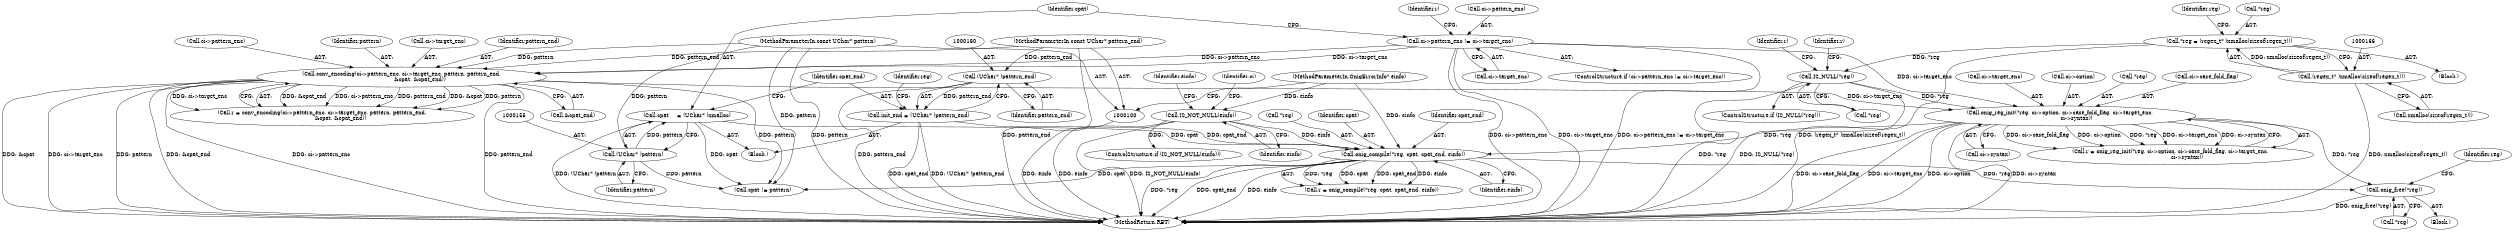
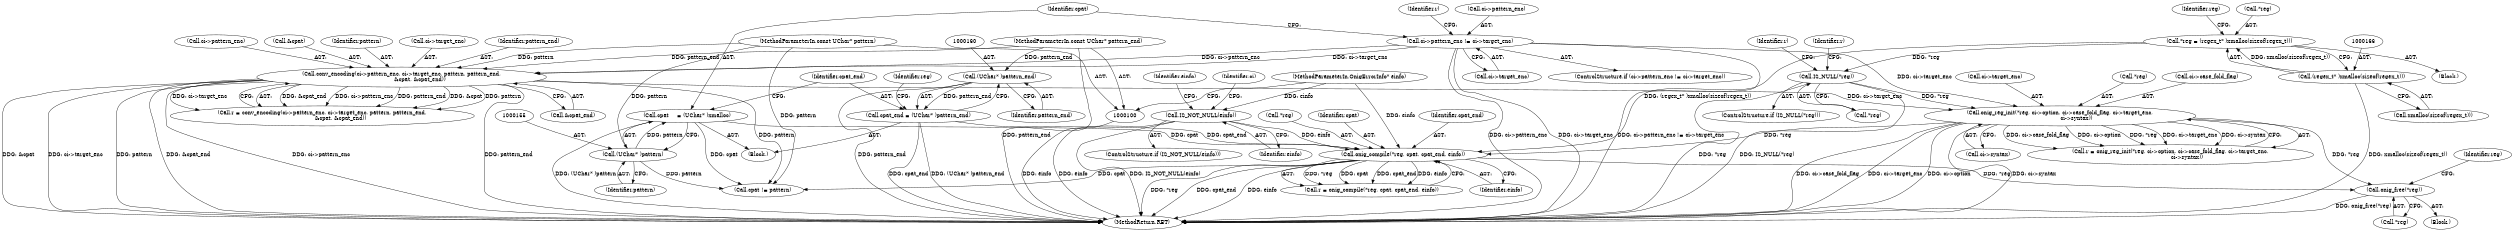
  digraph {
    n1 [label="(Call,onig_free(*reg))"]
    n2 [label="(Block,)"]
    n3 [label="(MethodReturn,RET)"]
    n4 [label="(Call,*reg)"]
    n5 [label="(Call,onig_reg_init(*reg, ci->option, ci->case_fold_flag, ci->target_enc,\n                    ci->syntax))"]
    n6 [label="(Call,onig_compile(*reg, cpat, cpat_end, einfo))"]
    n7 [label="(Call,r = onig_reg_init(*reg, ci->option, ci->case_fold_flag, ci->target_enc,\n                    ci->syntax))"]
    n8 [label="(Call,ci->syntax)"]
    n9 [label="(Call,cpat != pattern)"]
    n10 [label="(Call,r = onig_compile(*reg, cpat, cpat_end, einfo))"]
    n11 [label="(Identifier,einfo)"]
    n12 [label="(Call,IS_NULL(*reg))"]
    n13 [label="(ControlStructure,if (IS_NULL(*reg)))"]
    n14 [label="(Call,*reg)"]
    n15 [label="(Call,*reg = (regex_t* )xmalloc(sizeof(regex_t)))"]
    n16 [label="(Call,(regex_t* )xmalloc(sizeof(regex_t)))"]
    n17 [label="(Block,)"]
    n18 [label="(Call,xmalloc(sizeof(regex_t)))"]
    n19 [label="(Call,ci->pattern_enc != ci->target_enc)"]
    n20 [label="(Call,conv_encoding(ci->pattern_enc, ci->target_enc, pattern, pattern_end,\n                      &cpat, &cpat_end))"]
    n21 [label="(Call,ci->target_enc)"]
    n22 [label="(ControlStructure,if (ci->pattern_enc != ci->target_enc))"]
    n23 [label="(Call,&cpat_end)"]
    n24 [label="(Call,r = conv_encoding(ci->pattern_enc, ci->target_enc, pattern, pattern_end,\n                      &cpat, &cpat_end))"]
    n25 [label="(MethodParameterIn,const UChar* pattern)"]
    n26 [label="(Call,(UChar* )pattern)"]
    1000100
    n28 [label="(Call,cpat     = (UChar* )xmalloc)"]
    n29 [label="(Identifier,pattern)"]
    n30 [label="(MethodParameterIn,const UChar* pattern_end)"]
    n31 [label="(Call,(UChar* )pattern_end)"]
-   n32 [label="(Call,init_end = (UChar* )pattern_end)"]
+   n32 [label="(Call,cpat_end = (UChar* )pattern_end)"]
    n33 [label="(Identifier,pattern_end)"]
    n34 [label="(Block,)"]
    n35 [label="(Call,IS_NOT_NULL(einfo))"]
    n36 [label="(ControlStructure,if (IS_NOT_NULL(einfo)))"]
    n37 [label="(Identifier,einfo)"]
    n38 [label="(MethodParameterIn,OnigErrorInfo* einfo)"]
    n39 [label="(Identifier,reg)"]
    n40 [label="(Call,*reg)"]
    n41 [label="(Call,ci->target_enc)"]
    n42 [label="(Identifier,reg)"]
-   n43 [label="(Call,ci->option)"]
    n44 [label="(Identifier,ci)"]
    n45 [label="(Identifier,einfo)"]
    n46 [label="(Call,*reg)"]
    n47 [label="(Identifier,reg)"]
+   n48 [label="(Call,&cpat)"]
    n49 [label="(Call,ci->case_fold_flag)"]
    n50 [label="(Identifier,pattern)"]
    n51 [label="(Identifier,r)"]
    n52 [label="(Identifier,r)"]
    n53 [label="(Call,ci->target_enc)"]
    n54 [label="(Identifier,pattern_end)"]
    n55 [label="(Identifier,cpat)"]
    n56 [label="(Identifier,cpat_end)"]
    n57 [label="(Identifier,r)"]
    n58 [label="(Call,*reg)"]
    n59 [label="(Identifier,cpat)"]
    n60 [label="(Call,ci->pattern_enc)"]
    n61 [label="(Call,ci->pattern_enc)"]
    n62 [label="(Identifier,cpat_end)"]
    1000166
    1000155
    1000160
    n1 -> n2 [label="AST: "]
    n1 -> n3 [label="DDG: onig_free(*reg)"]
    n1 -> n4 [label="CFG: "]
    n4 -> n1 [label="AST: "]
    n5 -> n1 [label="DDG: *reg"]
    n5 -> n3 [label="DDG: ci->case_fold_flag"]
    n5 -> n3 [label="DDG: ci->target_enc"]
    n5 -> n3 [label="DDG: ci->option"]
    n5 -> n3 [label="DDG: ci->syntax"]
    n5 -> n6 [label="DDG: *reg"]
    n5 -> n7 [label="AST: "]
    n5 -> n7 [label="DDG: ci->case_fold_flag"]
    n5 -> n7 [label="DDG: ci->option"]
    n5 -> n7 [label="DDG: *reg"]
    n5 -> n7 [label="DDG: ci->target_enc"]
    n5 -> n7 [label="DDG: ci->syntax"]
    n5 -> n8 [label="CFG: "]
    n6 -> n1 [label="DDG: *reg"]
    n6 -> n3 [label="DDG: cpat_end"]
    n6 -> n3 [label="DDG: einfo"]
    n6 -> n3 [label="DDG: *reg"]
    n6 -> n9 [label="DDG: cpat"]
    n6 -> n10 [label="AST: "]
    n6 -> n10 [label="DDG: *reg"]
    n6 -> n10 [label="DDG: cpat"]
    n6 -> n10 [label="DDG: cpat_end"]
    n6 -> n10 [label="DDG: einfo"]
    n6 -> n11 [label="CFG: "]
    n7 -> n5 [label="CFG: "]
    n8 -> n5 [label="AST: "]
+   n10 -> n6 [label="CFG: "]
    n11 -> n6 [label="AST: "]
    n12 -> n3 [label="DDG: *reg"]
    n12 -> n3 [label="DDG: IS_NULL(*reg)"]
    n12 -> n5 [label="DDG: *reg"]
    n12 -> n13 [label="AST: "]
    n12 -> n14 [label="CFG: "]
    n14 -> n12 [label="AST: "]
-   n15 -> n3 [label="DDG: (regex_t* )xmalloc(sizeof(regex_t))"]
+   n15 -> n6 [label="DDG: (regex_t* )xmalloc(sizeof(regex_t))"]
    n15 -> n12 [label="DDG: *reg"]
    n15 -> n16 [label="CFG: "]
    n15 -> n17 [label="AST: "]
    n16 -> n3 [label="DDG: xmalloc(sizeof(regex_t))"]
    n16 -> n15 [label="AST: "]
    n16 -> n15 [label="DDG: xmalloc(sizeof(regex_t))"]
    n16 -> n18 [label="CFG: "]
    n18 -> n16 [label="AST: "]
    n19 -> n3 [label="DDG: ci->target_enc"]
    n19 -> n3 [label="DDG: ci->pattern_enc != ci->target_enc"]
    n19 -> n3 [label="DDG: ci->pattern_enc"]
    n19 -> n5 [label="DDG: ci->target_enc"]
    n19 -> n20 [label="DDG: ci->pattern_enc"]
    n19 -> n20 [label="DDG: ci->target_enc"]
    n19 -> n21 [label="CFG: "]
    n19 -> n22 [label="AST: "]
    n20 -> n3 [label="DDG: pattern"]
    n20 -> n3 [label="DDG: &cpat_end"]
    n20 -> n3 [label="DDG: ci->pattern_enc"]
    n20 -> n3 [label="DDG: pattern_end"]
    n20 -> n3 [label="DDG: &cpat"]
    n20 -> n3 [label="DDG: ci->target_enc"]
    n20 -> n5 [label="DDG: ci->target_enc"]
    n20 -> n9 [label="DDG: pattern"]
    n20 -> n23 [label="CFG: "]
    n20 -> n24 [label="AST: "]
    n20 -> n24 [label="DDG: &cpat_end"]
    n20 -> n24 [label="DDG: ci->pattern_enc"]
    n20 -> n24 [label="DDG: pattern_end"]
    n20 -> n24 [label="DDG: &cpat"]
    n20 -> n24 [label="DDG: pattern"]
    n20 -> n24 [label="DDG: ci->target_enc"]
    n21 -> n19 [label="AST: "]
    n23 -> n20 [label="AST: "]
    n24 -> n20 [label="CFG: "]
-   n25 -> n3 [label="DDG: pattern"]
    n25 -> n9 [label="DDG: pattern"]
    n25 -> n20 [label="DDG: pattern"]
    n25 -> n26 [label="DDG: pattern"]
    n25 -> 1000100 [label="AST: "]
    n26 -> n9 [label="DDG: pattern"]
    n26 -> n28 [label="AST: "]
    n26 -> n28 [label="DDG: pattern"]
    n26 -> n29 [label="CFG: "]
    1000100 -> n3 [label="DDG: einfo"]
    n28 -> n3 [label="DDG: (UChar* )pattern"]
    n28 -> n6 [label="DDG: cpat"]
    n28 -> n9 [label="DDG: cpat"]
    n28 -> n26 [label="CFG: "]
    n28 -> n34 [label="AST: "]
    n29 -> n26 [label="AST: "]
    n30 -> n3 [label="DDG: pattern_end"]
    n30 -> n20 [label="DDG: pattern_end"]
    n30 -> 1000100 [label="AST: "]
    n30 -> n31 [label="DDG: pattern_end"]
    n31 -> n3 [label="DDG: pattern_end"]
    n31 -> n32 [label="AST: "]
    n31 -> n32 [label="DDG: pattern_end"]
    n31 -> n33 [label="CFG: "]
    n32 -> n3 [label="DDG: (UChar* )pattern_end"]
    n32 -> n3 [label="DDG: cpat_end"]
    n32 -> n6 [label="DDG: cpat_end"]
    n32 -> n31 [label="CFG: "]
    n32 -> n34 [label="AST: "]
    n33 -> n31 [label="AST: "]
    n35 -> n3 [label="DDG: einfo"]
    n35 -> n3 [label="DDG: IS_NOT_NULL(einfo)"]
    n35 -> n6 [label="DDG: einfo"]
-   n35 -> n36 [label="DDG: "]
+   n35 -> n36 [label="AST: "]
    n35 -> n37 [label="CFG: "]
    n37 -> n35 [label="AST: "]
    n38 -> n6 [label="DDG: einfo"]
    n38 -> 1000100 [label="CFG: "]
    n38 -> n35 [label="DDG: einfo"]
    n39 -> n15 [label="CFG: "]
    n40 -> n6 [label="AST: "]
    n41 -> n5 [label="AST: "]
    n42 -> n1 [label="CFG: "]
-   n43 -> n5 [label="AST: "]
    n44 -> n35 [label="CFG: "]
    n45 -> n35 [label="CFG: "]
    n46 -> n5 [label="AST: "]
    n47 -> n32 [label="CFG: "]
+   n48 -> n20 [label="AST: "]
    n49 -> n5 [label="AST: "]
    n50 -> n20 [label="AST: "]
    n51 -> n19 [label="CFG: "]
    n52 -> n12 [label="CFG: "]
    n53 -> n20 [label="AST: "]
    n54 -> n20 [label="AST: "]
    n55 -> n6 [label="AST: "]
    n56 -> n28 [label="CFG: "]
    n56 -> n32 [label="AST: "]
    n57 -> n12 [label="CFG: "]
    n58 -> n15 [label="AST: "]
    n59 -> n19 [label="CFG: "]
    n59 -> n28 [label="AST: "]
    n60 -> n20 [label="AST: "]
    n61 -> n19 [label="AST: "]
    n62 -> n6 [label="AST: "]
    1000166 -> n16 [label="AST: "]
    1000155 -> n26 [label="AST: "]
    1000160 -> n31 [label="AST: "]
  }
